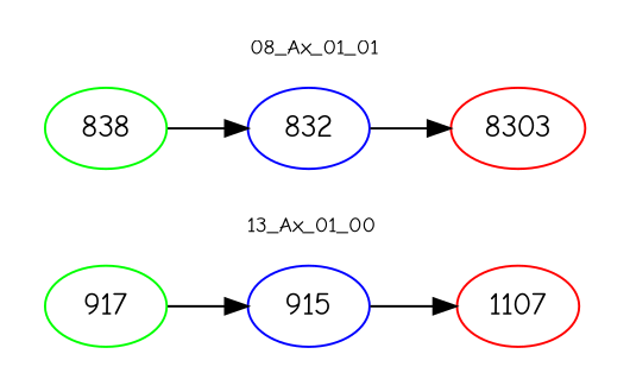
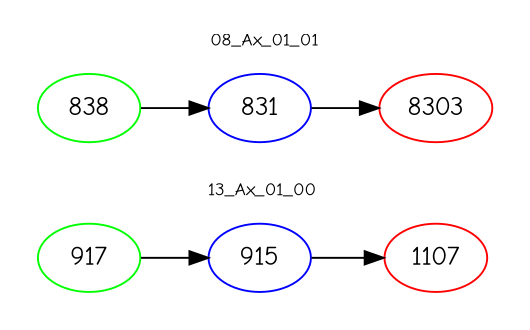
  digraph {
    fontname="Comic Neue"
    rankdir=LR
    node [color=green fontname="Comic Neue"]
    edge [color=black fontname="Comic Neue"]
    n1 [label=917]
    n2 [color=blue label=915]
    n3 [color=red label=1107]
    n4 [label=838]
-   n5 [color=blue label=832]
+   n5 [color=blue label=831]
    n6 [color=red label=8303]
    subgraph cluster_1 {
      color=white
      fontsize=10
      label="13_Ax_01_00"
      n1
      n2
      n3
    }
    subgraph cluster_2 {
      color=white
      fontsize=10
      label="08_Ax_01_01"
      n4
      n5
      n6
    }
    n1 -> n2
    n2 -> n3
    n4 -> n5
    n5 -> n6
  }
